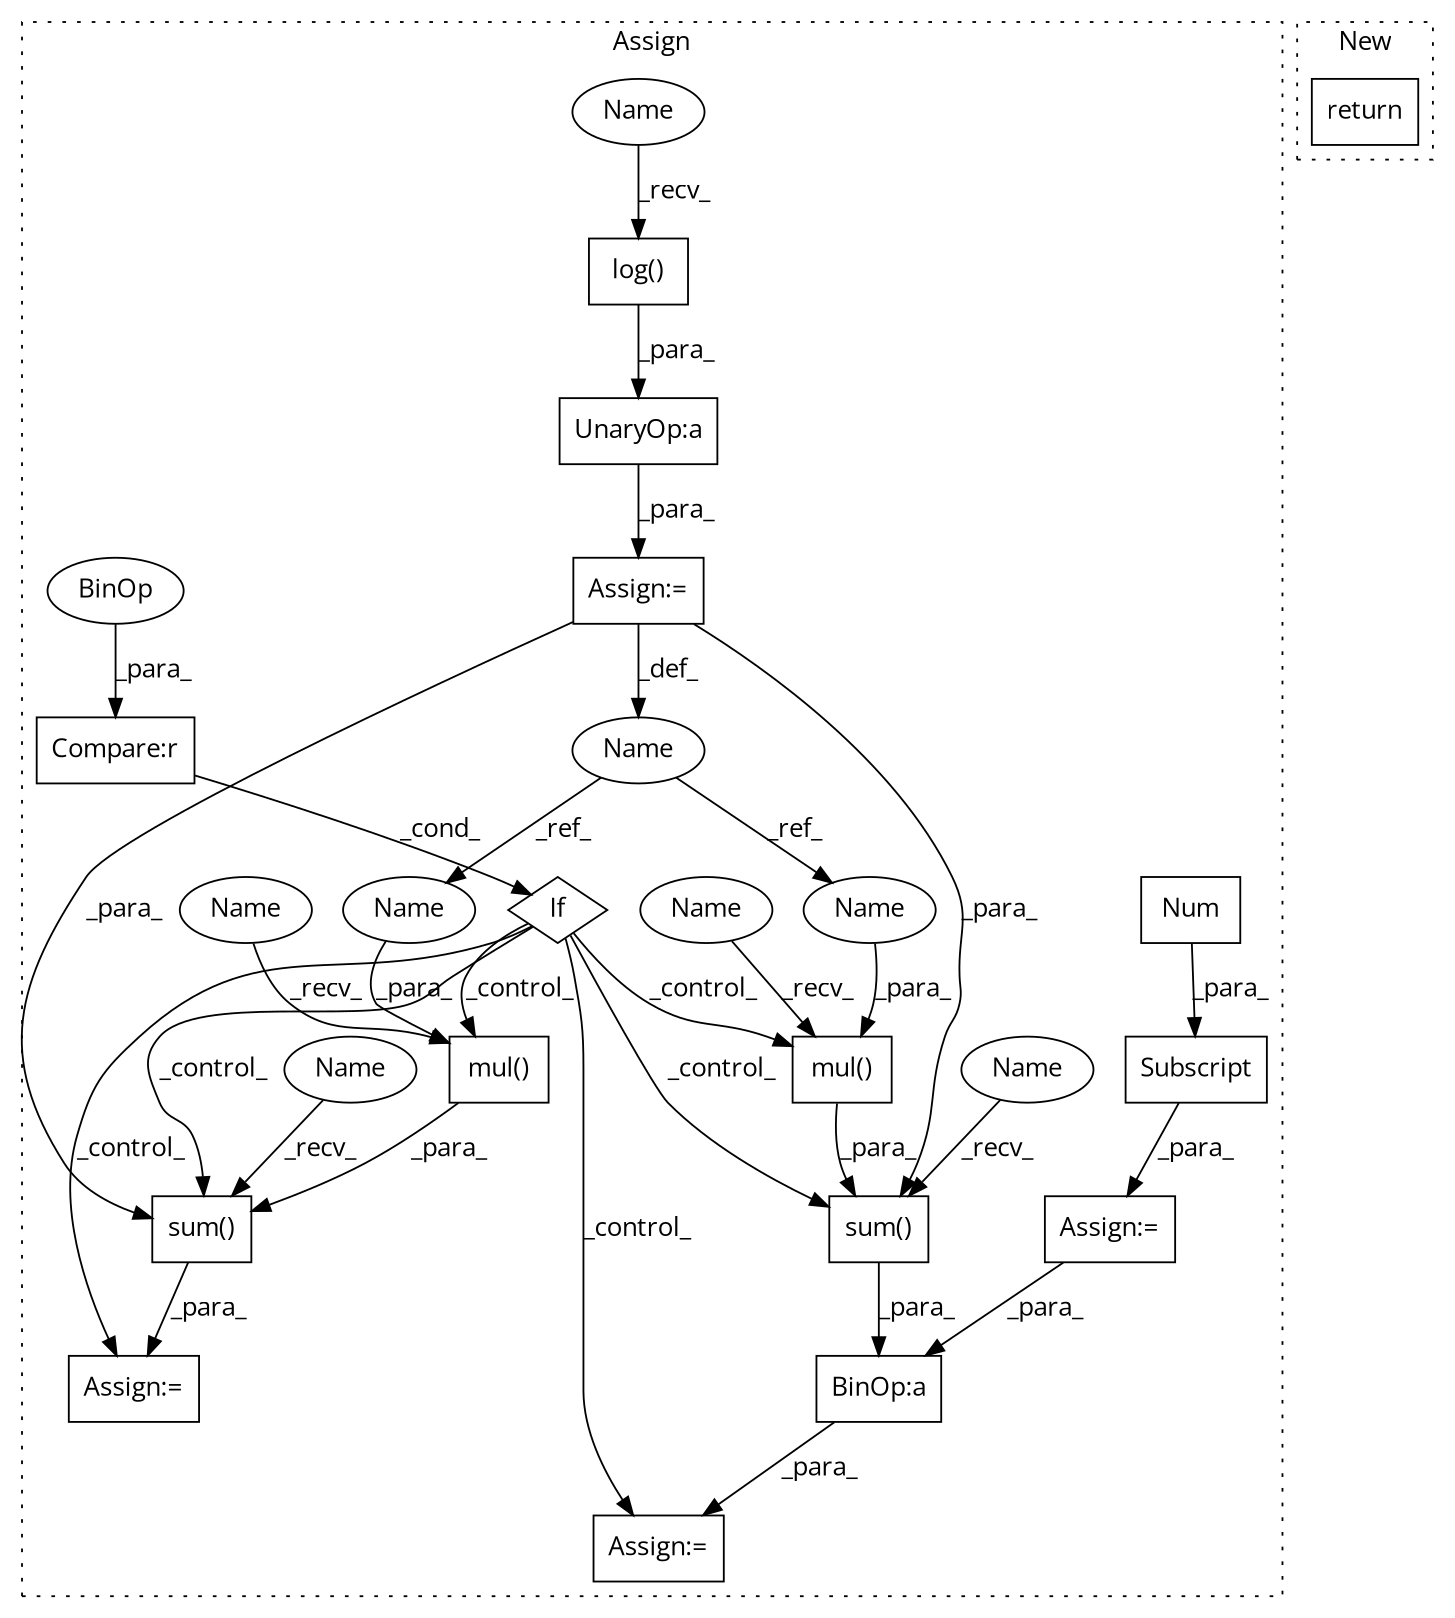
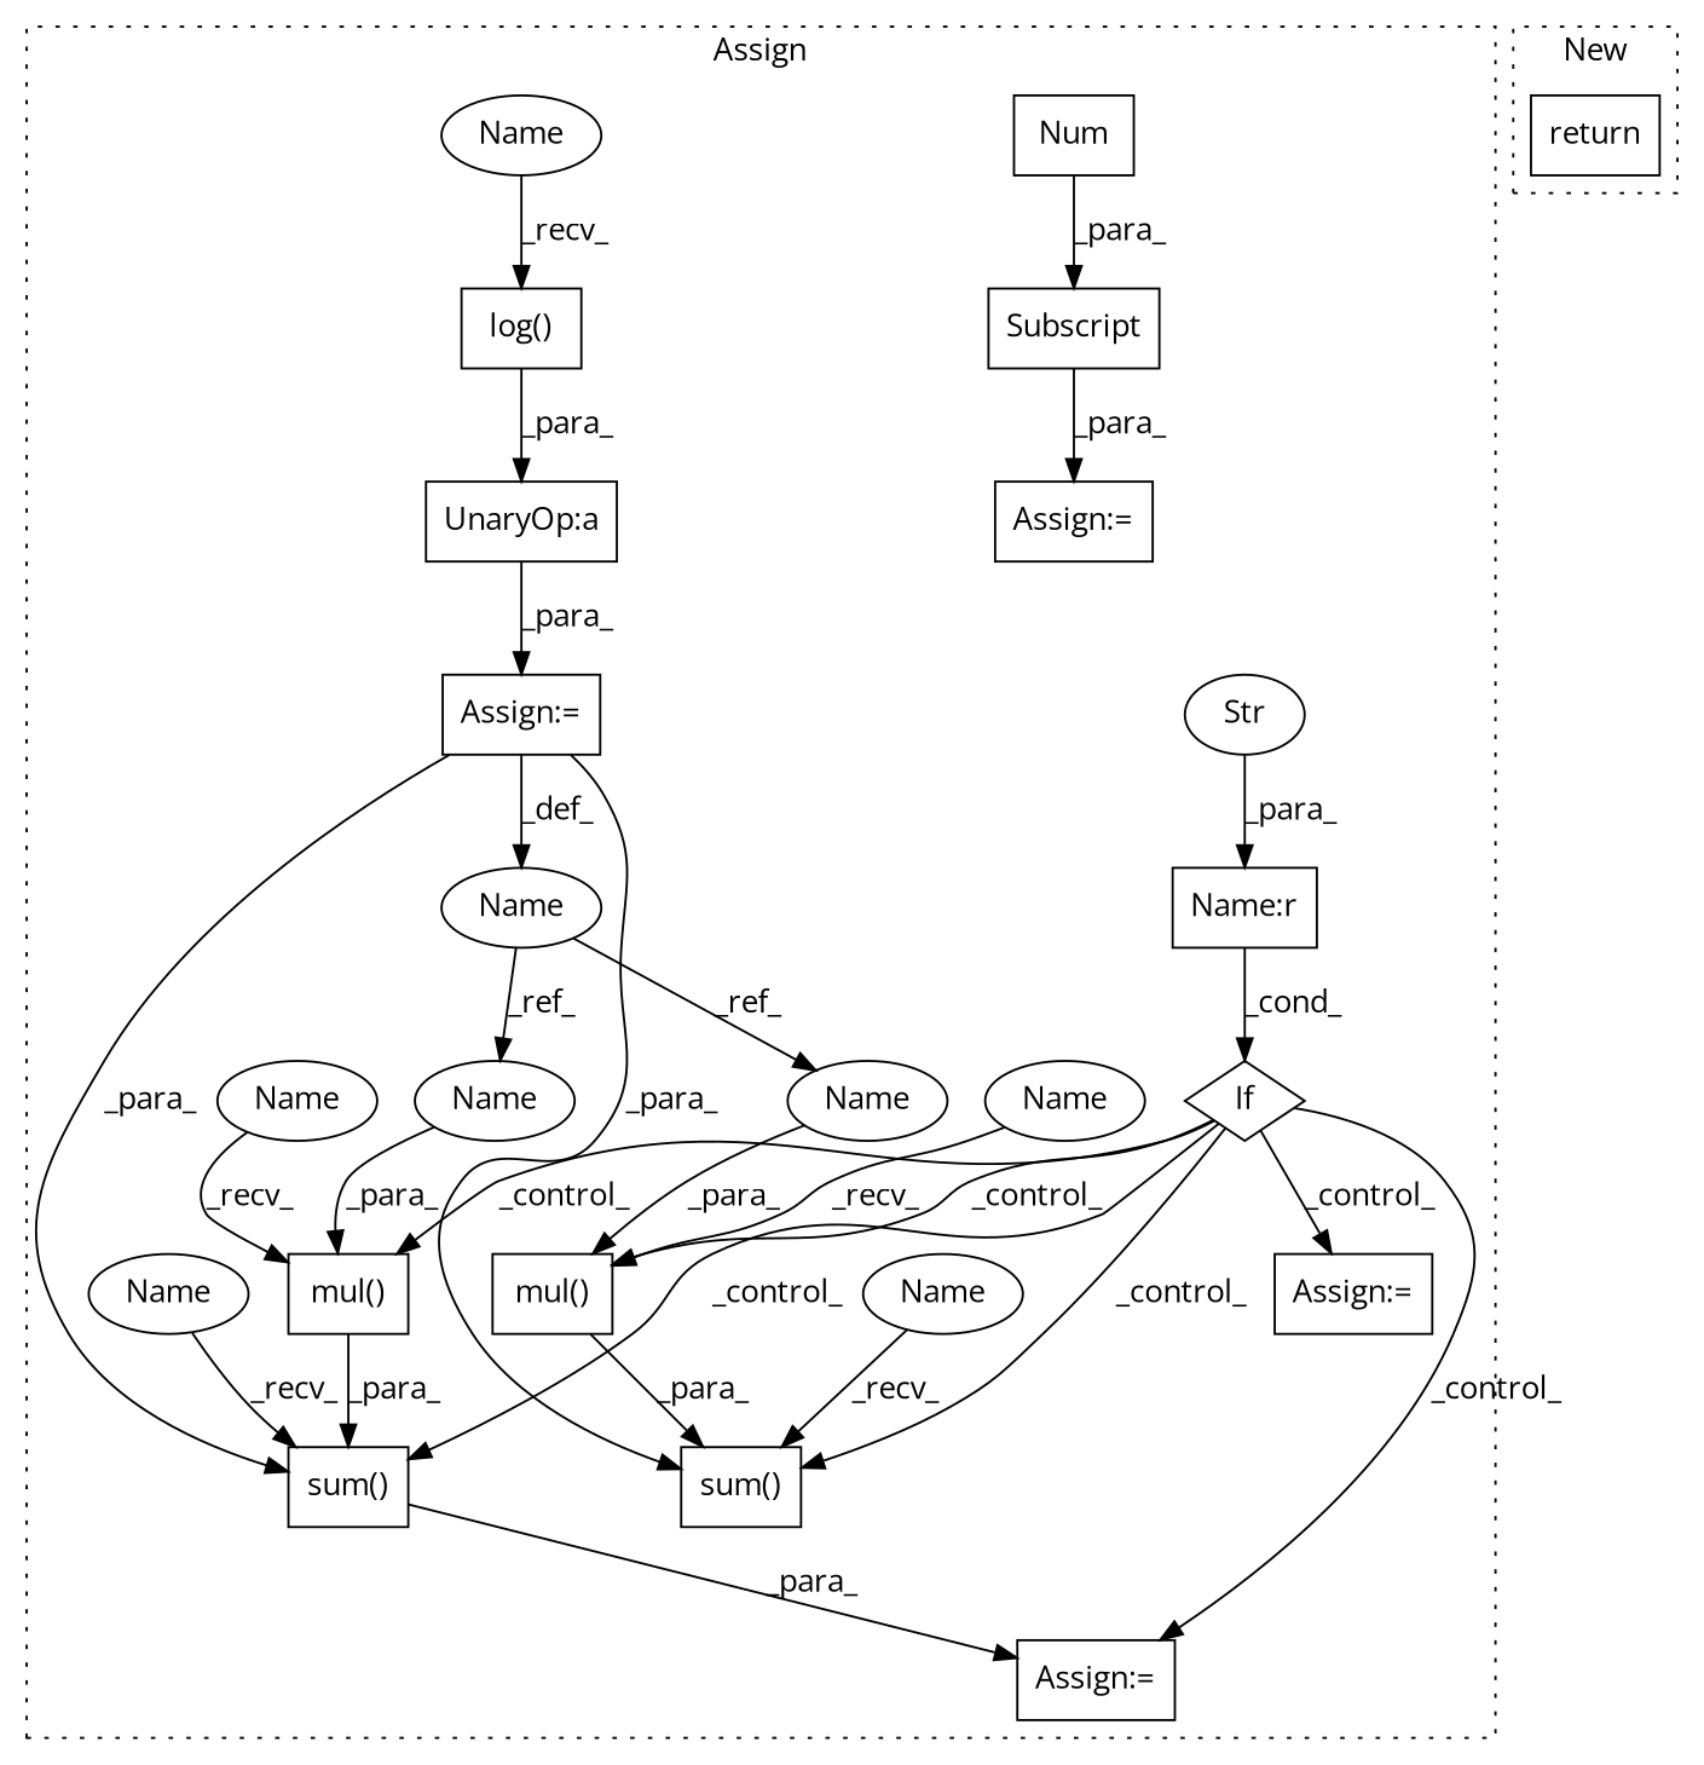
  digraph {
    fontname="Open Sans"
    node [a=87 fontname="Open Sans" l=3 shape=box]
    edge [fontname="Open Sans"]
    n1 [a=75 l="10,1" label="mul()" s="3501,3529"]
    n2 [a=68 label="Assign:=" s=3488]
    n3 [a=68 label="Assign:=" s=3380]
    n4 [a=68 label="Assign:=" s=3420]
    n5 [a=75 l="10,1" label="sum()" s="3491,3530"]
    n6 [a=96 label=If s=3448 shape=diamond]
    n7 [a=75 l="10,1" label="log()" s="3385,3405"]
    n8 [l=8 label=Name s=3372 shape=ellipse]
    n9 [a=75 l="10,1" label="mul()" s="3583,3611"]
    n10 [a=61 l=23 label="UnaryOp:a" s=3383]
-   n11 [a=82 label="BinOp:a" s=3531]
    n12 [a=63 l="16,0" label=Subscript s="3423,0"]
-   n13 [a=40 l=19 label="Compare:r" s=3451]
-   n14 [a=66 l=6 label=BinOp s=3464 shape=ellipse]
+   n13 [a=40 l=19 label="Name:r" s=3451]
+   n14 [a=66 l=6 label=Str s=3464 shape=ellipse]
    n15 [a=75 l="10,1" label="sum()" s="3573,3612"]
    n16 [a=76 l=1 label=Num s=3437]
    n17 [a=68 label="Assign:=" s=3570]
    n18 [l=5 label=Name s=3501 shape=ellipse]
    n19 [l=5 label=Name s=3491 shape=ellipse]
    n20 [l=5 label=Name s=3385 shape=ellipse]
    n21 [l=5 label=Name s=3583 shape=ellipse]
    n22 [l=5 label=Name s=3573 shape=ellipse]
    n23 [l=8 label=Name s=3593 shape=ellipse]
    n24 [l=8 label=Name s=3511 shape=ellipse]
    n25 [a=93 l=7 label=return s=3632]
    subgraph cluster_1 {
      label=Assign
      style=dotted
      n1
      n2
      n3
      n4
      n5
      n6
      n7
      n8
      n9
      n10
-     n11
      n12
      n13
      n14
      n15
      n16
      n17
      n18
      n19
      n20
      n21
      n22
      n23
      n24
    }
    subgraph cluster_2 {
      label=New
      style=dotted
      n25
    }
    n1 -> n5 [label=_para_]
    n3 -> n5 [label=_para_]
    n3 -> n8 [label=_def_]
    n3 -> n15 [label=_para_]
-   n4 -> n11 [label=_para_]
-   n5 -> n11 [label=_para_]
    n6 -> n1 [label=_control_]
    n6 -> n2 [label=_control_]
    n6 -> n5 [label=_control_]
    n6 -> n9 [label=_control_]
    n6 -> n15 [label=_control_]
    n6 -> n17 [label=_control_]
    n7 -> n10 [label=_para_]
    n8 -> n23 [label=_ref_]
    n8 -> n24 [label=_ref_]
    n9 -> n15 [label=_para_]
    n10 -> n3 [label=_para_]
-   n11 -> n2 [label=_para_]
    n12 -> n4 [label=_para_]
    n13 -> n6 [label=_cond_]
    n14 -> n13 [label=_para_]
    n15 -> n17 [label=_para_]
    n16 -> n12 [label=_para_]
    n18 -> n1 [label=_recv_]
    n19 -> n5 [label=_recv_]
    n20 -> n7 [label=_recv_]
    n21 -> n9 [label=_recv_]
    n22 -> n15 [label=_recv_]
    n23 -> n9 [label=_para_]
    n24 -> n1 [label=_para_]
  }
